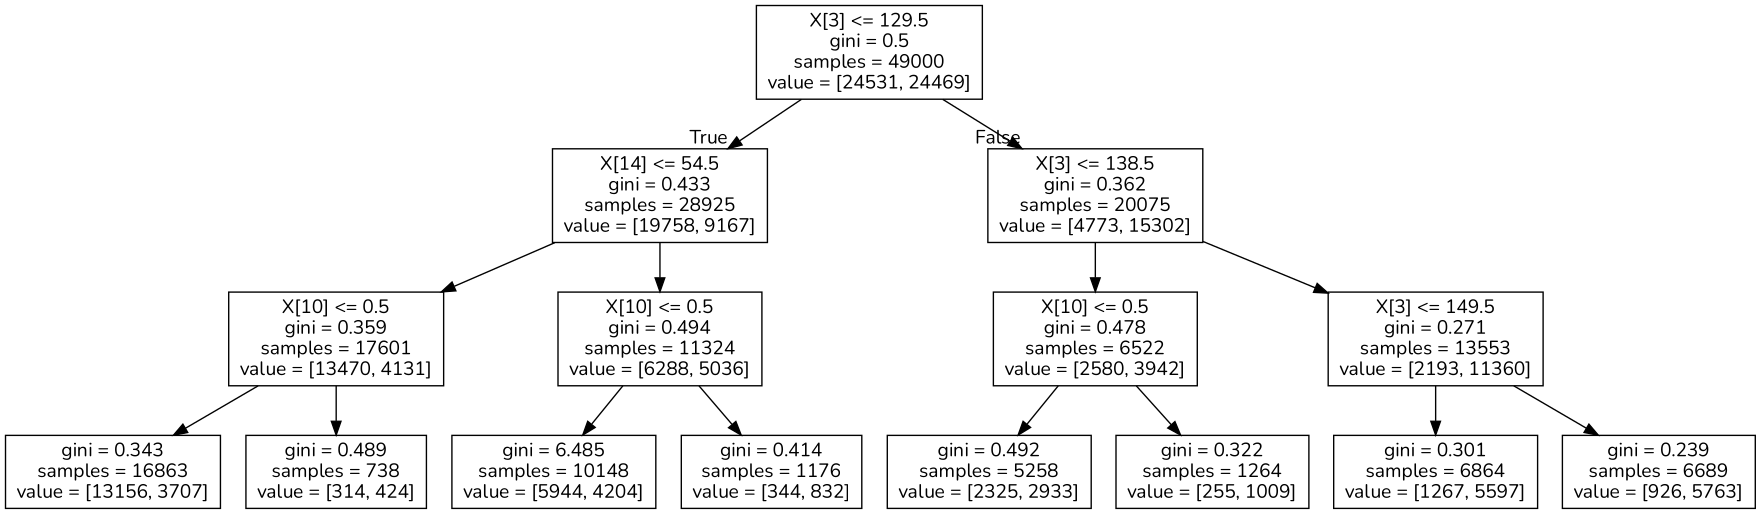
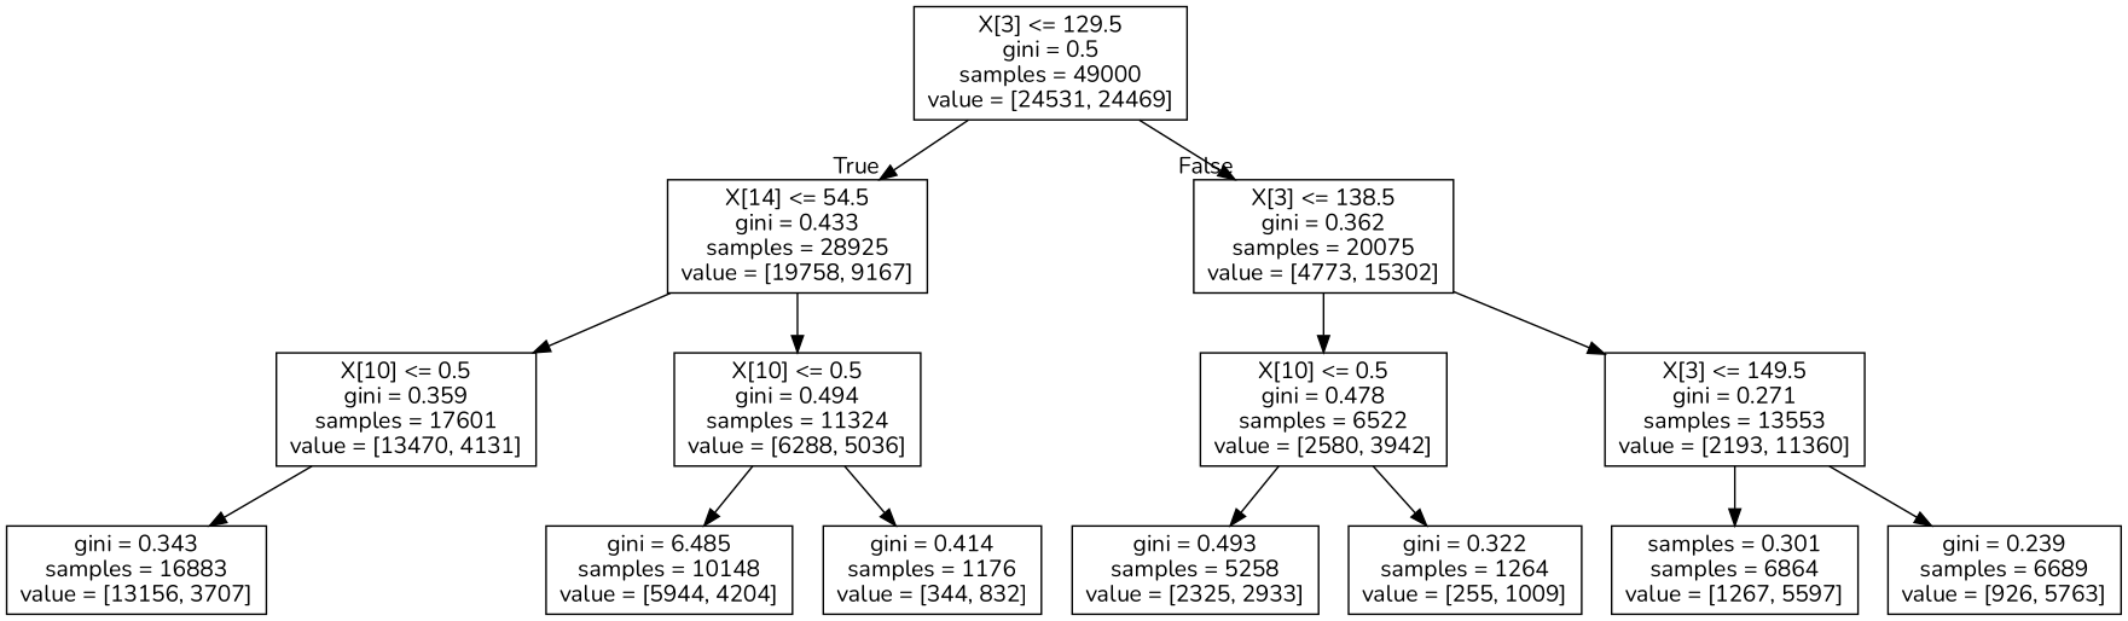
  digraph {
    fontname=Nunito
    node [fontname=Nunito shape=box]
    edge [fontname=Nunito]
    n1 [label="X[3] <= 129.5\ngini = 0.5\nsamples = 49000\nvalue = [24531, 24469]"]
    n2 [label="X[14] <= 54.5\ngini = 0.433\nsamples = 28925\nvalue = [19758, 9167]"]
    n3 [label="X[3] <= 138.5\ngini = 0.362\nsamples = 20075\nvalue = [4773, 15302]"]
    n4 [label="X[10] <= 0.5\ngini = 0.359\nsamples = 17601\nvalue = [13470, 4131]"]
    n5 [label="X[10] <= 0.5\ngini = 0.494\nsamples = 11324\nvalue = [6288, 5036]"]
    n6 [label="X[10] <= 0.5\ngini = 0.478\nsamples = 6522\nvalue = [2580, 3942]"]
    n7 [label="X[3] <= 149.5\ngini = 0.271\nsamples = 13553\nvalue = [2193, 11360]"]
-   n8 [label="gini = 0.343\nsamples = 16863\nvalue = [13156, 3707]"]
-   n9 [label="gini = 0.489\nsamples = 738\nvalue = [314, 424]"]
+   n8 [label="gini = 0.343\nsamples = 16883\nvalue = [13156, 3707]"]
    n10 [label="gini = 6.485\nsamples = 10148\nvalue = [5944, 4204]"]
    n11 [label="gini = 0.414\nsamples = 1176\nvalue = [344, 832]"]
-   n12 [label="gini = 0.492\nsamples = 5258\nvalue = [2325, 2933]"]
+   n12 [label="gini = 0.493\nsamples = 5258\nvalue = [2325, 2933]"]
    n13 [label="gini = 0.322\nsamples = 1264\nvalue = [255, 1009]"]
-   n14 [label="gini = 0.301\nsamples = 6864\nvalue = [1267, 5597]"]
+   n14 [label="samples = 0.301\nsamples = 6864\nvalue = [1267, 5597]"]
    n15 [label="gini = 0.239\nsamples = 6689\nvalue = [926, 5763]"]
    n1 -> n2 [headlabel=True labelangle=45 labeldistance=2.5]
    n1 -> n3 [headlabel=False labelangle=-45 labeldistance=2.5]
    n2 -> n4
    n2 -> n5
    n3 -> n6
    n3 -> n7
    n4 -> n8
-   n4 -> n9
    n5 -> n10
    n5 -> n11
    n6 -> n12
    n6 -> n13
    n7 -> n14
    n7 -> n15
  }
